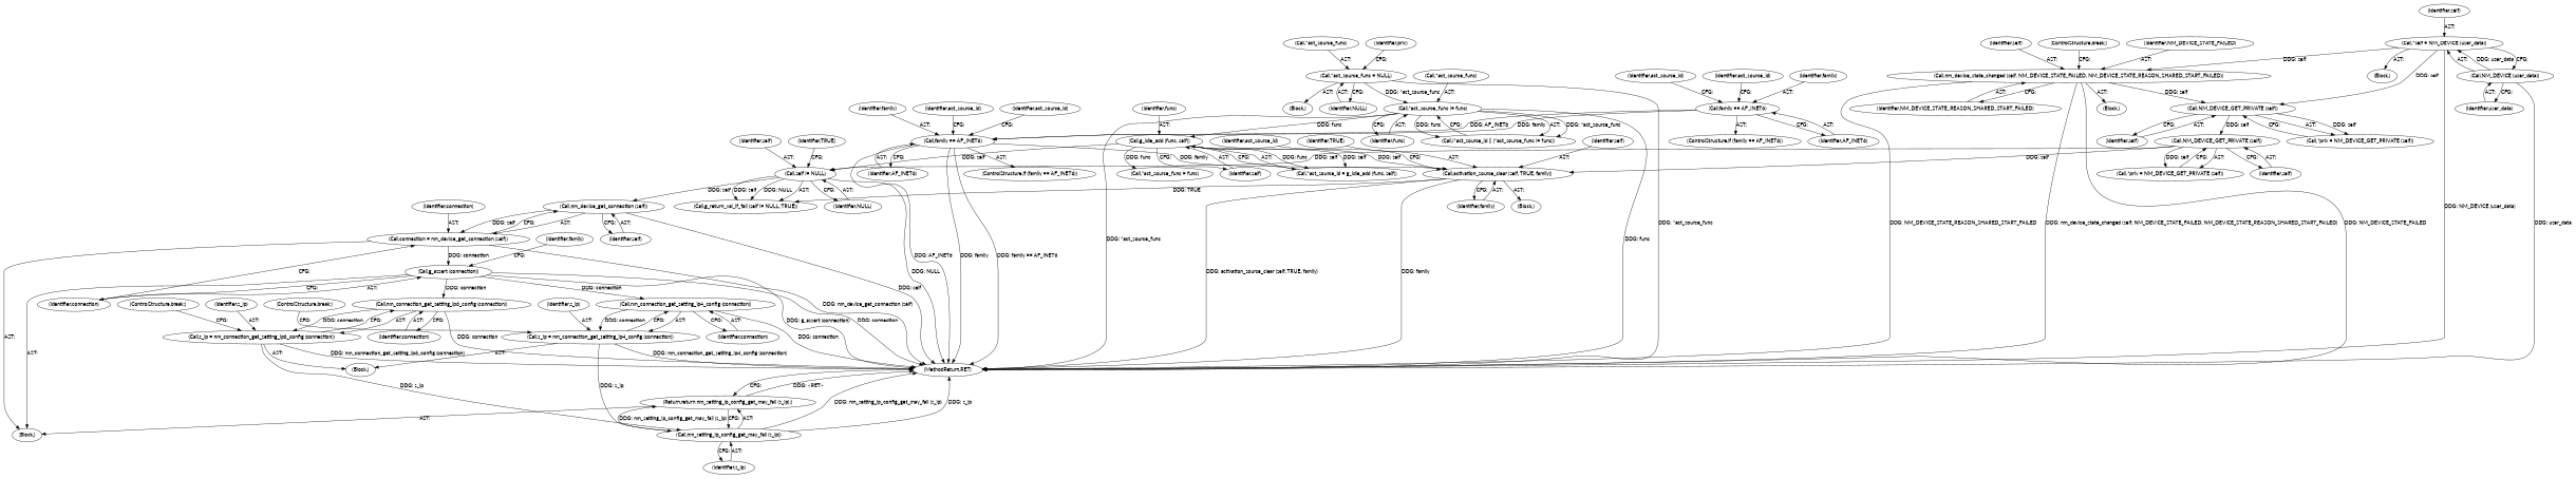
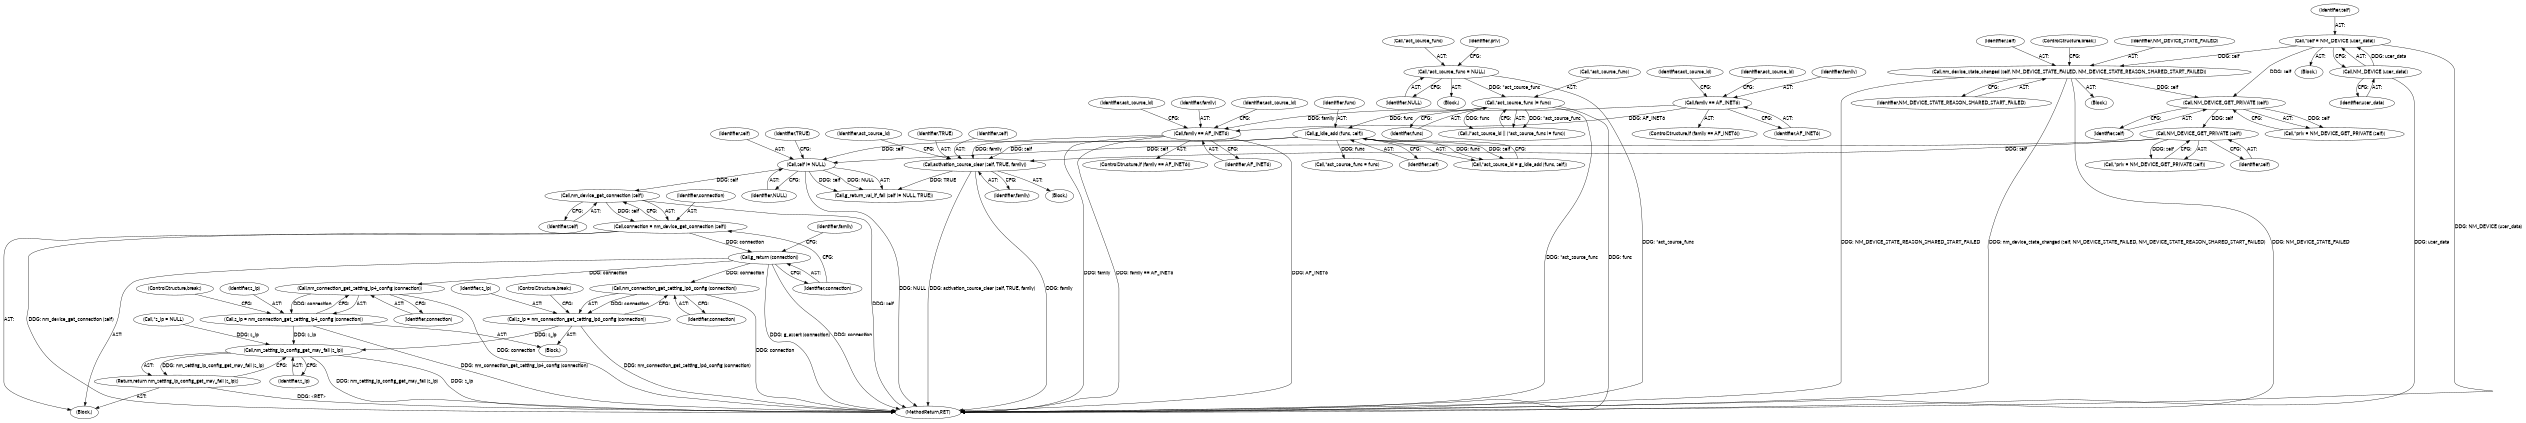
  digraph {
    fontname=Lato
    node [fontname=Lato]
    edge [fontname=Lato]
    n1 [label="(Call,nm_device_get_connection (self))"]
    n2 [label="(Call,connection = nm_device_get_connection (self))"]
    n3 [label="(Identifier,self)"]
    n4 [label="(MethodReturn,RET)"]
-   n5 [label="(Call,g_assert (connection))"]
+   n5 [label="(Call,g_return (connection))"]
    n6 [label="(Block,)"]
    n7 [label="(Return,return nm_setting_ip_config_get_may_fail (s_ip);)"]
    n8 [label="(Call,self != NULL)"]
    n9 [label="(Identifier,NULL)"]
    n10 [label="(Call,g_return_val_if_fail (self != NULL, TRUE))"]
    n11 [label="(Call,g_idle_add (func, self))"]
    n12 [label="(Call,*act_source_id = g_idle_add (func, self))"]
    n13 [label="(Identifier,self)"]
    n14 [label="(Call,*act_source_func = func)"]
    n15 [label="(Call,activation_source_clear (self, TRUE, family))"]
    n16 [label="(Call,*act_source_func != func)"]
    n17 [label="(Call,!*act_source_id || (*act_source_func != func))"]
    n18 [label="(Identifier,func)"]
    n19 [label="(Call,*act_source_func = NULL)"]
    n20 [label="(Identifier,NULL)"]
    n21 [label="(Block,)"]
    n22 [label="(Identifier,family)"]
    n23 [label="(Block,)"]
    n24 [label="(Call,NM_DEVICE_GET_PRIVATE (self))"]
    n25 [label="(Identifier,self)"]
    n26 [label="(Call,*priv = NM_DEVICE_GET_PRIVATE (self))"]
    n27 [label="(Call,NM_DEVICE_GET_PRIVATE (self))"]
    n28 [label="(Call,*priv = NM_DEVICE_GET_PRIVATE (self))"]
    n29 [label="(Identifier,self)"]
    n30 [label="(Call,nm_device_state_changed (self, NM_DEVICE_STATE_FAILED, NM_DEVICE_STATE_REASON_SHARED_START_FAILED))"]
    n31 [label="(Block,)"]
    n32 [label="(Identifier,NM_DEVICE_STATE_REASON_SHARED_START_FAILED)"]
    n33 [label="(Call,*self = NM_DEVICE (user_data))"]
    n34 [label="(Call,NM_DEVICE (user_data))"]
    n35 [label="(Block,)"]
    n36 [label="(Identifier,user_data)"]
    n37 [label="(Call,family == AF_INET6)"]
    n38 [label="(Identifier,AF_INET6)"]
    n39 [label="(ControlStructure,if (family == AF_INET6))"]
    n40 [label="(Call,family == AF_INET6)"]
    n41 [label="(Identifier,AF_INET6)"]
    n42 [label="(ControlStructure,if (family == AF_INET6))"]
    n43 [label="(Call,nm_connection_get_setting_ip4_config (connection))"]
    n44 [label="(Call,nm_connection_get_setting_ip6_config (connection))"]
    n45 [label="(Identifier,connection)"]
    n46 [label="(Call,s_ip = nm_connection_get_setting_ip4_config (connection))"]
    n47 [label="(Identifier,connection)"]
    n48 [label="(Call,s_ip = nm_connection_get_setting_ip6_config (connection))"]
    n49 [label="(Identifier,connection)"]
    n50 [label="(Call,nm_setting_ip_config_get_may_fail (s_ip))"]
    n51 [label="(Block,)"]
    n52 [label="(Identifier,s_ip)"]
    n53 [label="(Identifier,self)"]
    n54 [label="(Identifier,func)"]
    n55 [label="(Identifier,act_source_id)"]
    n56 [label="(Identifier,self)"]
    n57 [label="(Identifier,family)"]
    n58 [label="(Identifier,self)"]
    n59 [label="(ControlStructure,break;)"]
    n60 [label="(Identifier,self)"]
    n61 [label="(Identifier,act_source_id)"]
    n62 [label="(Identifier,connection)"]
+   n63 [label="(Call,*s_ip = NULL)"]
    n64 [label="(Call,*act_source_func)"]
    n65 [label="(Identifier,family)"]
    n66 [label="(Identifier,act_source_id)"]
    n67 [label="(Call,*act_source_func)"]
    n68 [label="(Identifier,act_source_id)"]
    n69 [label="(ControlStructure,break;)"]
    n70 [label="(Identifier,s_ip)"]
    n71 [label="(Identifier,TRUE)"]
    n72 [label="(Identifier,act_source_id)"]
    n73 [label="(ControlStructure,break;)"]
    n74 [label="(Identifier,TRUE)"]
    n75 [label="(Identifier,family)"]
    n76 [label="(Identifier,priv)"]
    n77 [label="(Identifier,s_ip)"]
    n78 [label="(Identifier,NM_DEVICE_STATE_FAILED)"]
    n1 -> n2 [label="AST: "]
    n1 -> n2 [label="DDG: self"]
    n1 -> n3 [label="CFG: "]
    n1 -> n4 [label="DDG: self"]
    n2 -> n1 [label="CFG: "]
    n2 -> n4 [label="DDG: nm_device_get_connection (self)"]
    n2 -> n5 [label="DDG: connection"]
    n2 -> n6 [label="AST: "]
    n3 -> n1 [label="AST: "]
-   n4 -> n7 [label="CFG: "]
    n5 -> n4 [label="DDG: g_assert (connection)"]
    n5 -> n4 [label="DDG: connection"]
    n5 -> n6 [label="AST: "]
    n5 -> n43 [label="DDG: connection"]
    n5 -> n44 [label="DDG: connection"]
    n5 -> n45 [label="CFG: "]
    n7 -> n4 [label="DDG: <RET>"]
    n7 -> n6 [label="AST: "]
    n7 -> n50 [label="CFG: "]
    n8 -> n1 [label="DDG: self"]
    n8 -> n4 [label="DDG: NULL"]
    n8 -> n9 [label="CFG: "]
    n8 -> n10 [label="AST: "]
    n8 -> n10 [label="DDG: self"]
    n8 -> n10 [label="DDG: NULL"]
    n9 -> n8 [label="AST: "]
    n11 -> n8 [label="DDG: self"]
    n11 -> n12 [label="AST: "]
    n11 -> n12 [label="DDG: func"]
    n11 -> n12 [label="DDG: self"]
    n11 -> n13 [label="CFG: "]
    n11 -> n14 [label="DDG: func"]
    n11 -> n15 [label="DDG: self"]
    n12 -> n11 [label="CFG: "]
    n13 -> n11 [label="AST: "]
    n15 -> n4 [label="DDG: activation_source_clear (self, TRUE, family)"]
    n15 -> n4 [label="DDG: family"]
    n15 -> n10 [label="DDG: TRUE"]
    n15 -> n22 [label="CFG: "]
    n15 -> n23 [label="AST: "]
    n16 -> n4 [label="DDG: *act_source_func"]
    n16 -> n4 [label="DDG: func"]
    n16 -> n11 [label="DDG: func"]
    n16 -> n17 [label="AST: "]
    n16 -> n17 [label="DDG: *act_source_func"]
    n16 -> n17 [label="DDG: func"]
    n16 -> n18 [label="CFG: "]
    n17 -> n16 [label="CFG: "]
    n18 -> n16 [label="AST: "]
    n19 -> n4 [label="DDG: *act_source_func"]
    n19 -> n16 [label="DDG: *act_source_func"]
    n19 -> n20 [label="CFG: "]
    n19 -> n21 [label="AST: "]
    n20 -> n19 [label="AST: "]
    n22 -> n15 [label="AST: "]
    n24 -> n8 [label="DDG: self"]
    n24 -> n15 [label="DDG: self"]
    n24 -> n25 [label="CFG: "]
    n24 -> n26 [label="AST: "]
    n24 -> n26 [label="DDG: self"]
    n25 -> n24 [label="AST: "]
    n26 -> n24 [label="CFG: "]
    n27 -> n24 [label="DDG: self"]
    n27 -> n28 [label="AST: "]
    n27 -> n28 [label="DDG: self"]
    n27 -> n29 [label="CFG: "]
    n28 -> n27 [label="CFG: "]
    n29 -> n27 [label="AST: "]
    n30 -> n4 [label="DDG: NM_DEVICE_STATE_REASON_SHARED_START_FAILED"]
    n30 -> n4 [label="DDG: nm_device_state_changed (self, NM_DEVICE_STATE_FAILED, NM_DEVICE_STATE_REASON_SHARED_START_FAILED)"]
    n30 -> n4 [label="DDG: NM_DEVICE_STATE_FAILED"]
    n30 -> n27 [label="DDG: self"]
    n30 -> n31 [label="AST: "]
    n30 -> n32 [label="CFG: "]
    n32 -> n30 [label="AST: "]
    n33 -> n4 [label="DDG: NM_DEVICE (user_data)"]
    n33 -> n27 [label="DDG: self"]
    n33 -> n30 [label="DDG: self"]
    n33 -> n34 [label="CFG: "]
    n33 -> n35 [label="AST: "]
    n34 -> n4 [label="DDG: user_data"]
    n34 -> n33 [label="AST: "]
    n34 -> n33 [label="DDG: user_data"]
    n34 -> n36 [label="CFG: "]
    n36 -> n34 [label="AST: "]
    n37 -> n4 [label="DDG: AF_INET6"]
    n37 -> n4 [label="DDG: family"]
    n37 -> n4 [label="DDG: family == AF_INET6"]
    n37 -> n15 [label="DDG: family"]
    n37 -> n38 [label="CFG: "]
    n37 -> n39 [label="AST: "]
    n38 -> n37 [label="AST: "]
    n40 -> n37 [label="DDG: family"]
    n40 -> n37 [label="DDG: AF_INET6"]
    n40 -> n41 [label="CFG: "]
    n40 -> n42 [label="AST: "]
    n41 -> n40 [label="AST: "]
    n43 -> n4 [label="DDG: connection"]
    n43 -> n46 [label="AST: "]
    n43 -> n46 [label="DDG: connection"]
    n43 -> n47 [label="CFG: "]
    n44 -> n4 [label="DDG: connection"]
    n44 -> n48 [label="AST: "]
    n44 -> n48 [label="DDG: connection"]
    n44 -> n49 [label="CFG: "]
    n45 -> n2 [label="CFG: "]
    n45 -> n5 [label="AST: "]
    n46 -> n4 [label="DDG: nm_connection_get_setting_ip4_config (connection)"]
    n46 -> n43 [label="CFG: "]
    n46 -> n50 [label="DDG: s_ip"]
    n46 -> n51 [label="AST: "]
    n47 -> n43 [label="AST: "]
    n48 -> n4 [label="DDG: nm_connection_get_setting_ip6_config (connection)"]
    n48 -> n44 [label="CFG: "]
    n48 -> n50 [label="DDG: s_ip"]
    n48 -> n51 [label="AST: "]
    n49 -> n44 [label="AST: "]
    n50 -> n4 [label="DDG: nm_setting_ip_config_get_may_fail (s_ip)"]
    n50 -> n4 [label="DDG: s_ip"]
    n50 -> n7 [label="AST: "]
    n50 -> n7 [label="DDG: nm_setting_ip_config_get_may_fail (s_ip)"]
    n50 -> n52 [label="CFG: "]
    n52 -> n50 [label="AST: "]
    n53 -> n33 [label="AST: "]
    n54 -> n11 [label="AST: "]
    n55 -> n40 [label="CFG: "]
    n56 -> n15 [label="AST: "]
    n57 -> n5 [label="CFG: "]
    n58 -> n30 [label="AST: "]
    n59 -> n48 [label="CFG: "]
    n60 -> n8 [label="AST: "]
    n61 -> n37 [label="CFG: "]
    n62 -> n2 [label="AST: "]
+   n63 -> n50 [label="DDG: s_ip"]
    n64 -> n19 [label="AST: "]
    n65 -> n37 [label="AST: "]
    n66 -> n15 [label="CFG: "]
    n67 -> n16 [label="AST: "]
    n68 -> n37 [label="CFG: "]
    n69 -> n46 [label="CFG: "]
    n70 -> n48 [label="AST: "]
    n71 -> n15 [label="AST: "]
    n72 -> n40 [label="CFG: "]
    n73 -> n30 [label="CFG: "]
    n74 -> n8 [label="CFG: "]
    n75 -> n40 [label="AST: "]
    n76 -> n19 [label="CFG: "]
    n77 -> n46 [label="AST: "]
    n78 -> n30 [label="AST: "]
  }
